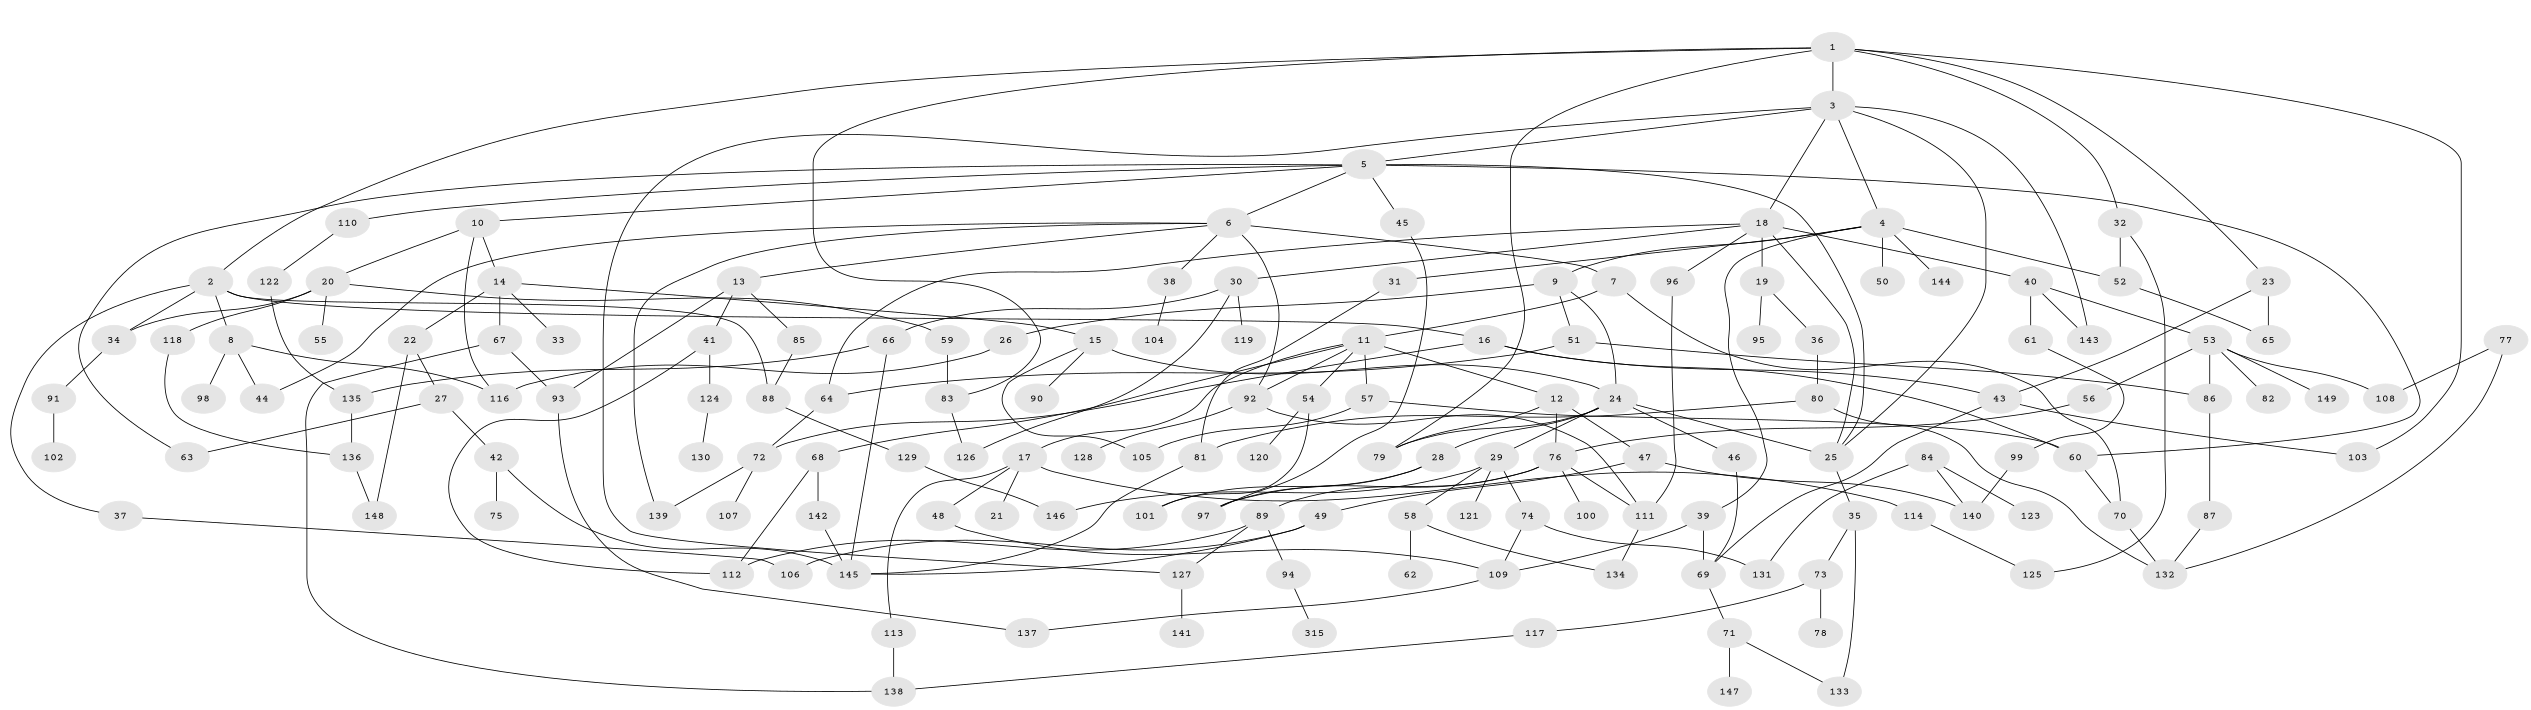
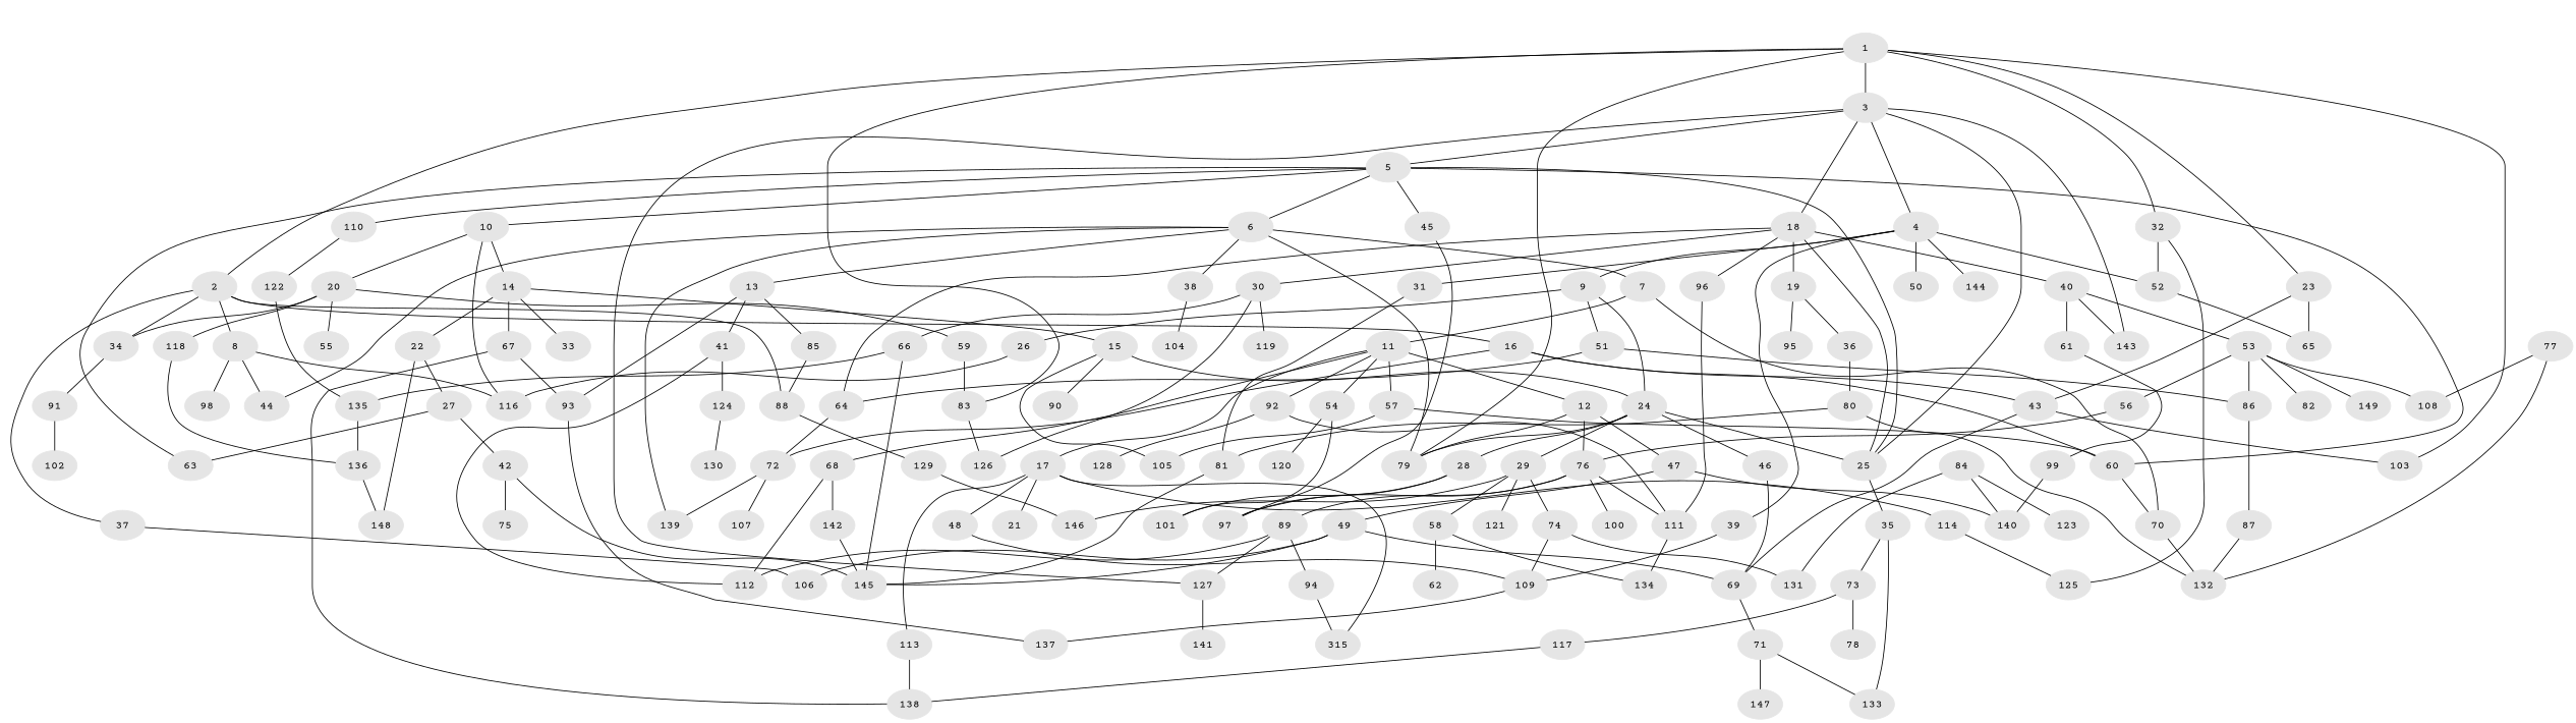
  graph {
    fontname="Courier Prime"
    node [color=gray90 fontname="Courier Prime" style=filled]
    edge [fontname="Courier Prime"]
    1
    2
    3
    23
    32
    79
    83
    103
    8
    16
    34
    37
    88
    4
    5
    18
    25
    127
    143
    43
    65
    52
    125
    126
    44
    98
    116
    60
    72
    91
    106
    129
    9
    31
    39
    50
    144
    6
    10
    45
    63
    110
    19
    30
    40
    64
    96
    35
    141
    24
    26
    51
    81
    69
    109
    84
    140
    131
    123
    7
    13
    38
    139
    14
    20
    97
    70
    122
    11
    41
    85
    93
    104
    12
    17
    54
    57
    68
    92
    132
    77
    108
    28
    29
    46
    86
    15
    22
    33
    67
    55
    59
    118
    47
    76
    21
    48
    113
    114
    n100 [label=315]
    101
    120
    105
    112
    142
    111
    128
    49
    89
    100
    124
    137
    90
    27
    148
    138
    107
    36
    95
    66
    119
    53
    61
    80
    136
    42
    58
    74
    121
    146
    73
    133
    75
    145
    62
    134
    135
    102
    78
    117
    71
    56
    82
    149
    99
    130
    87
    147
    94
    1 -- 2
    1 -- 3
    1 -- 23
    1 -- 32
    1 -- 79
    1 -- 83
    1 -- 103
    2 -- 8
    2 -- 16
    2 -- 34
    2 -- 37
    2 -- 88
    3 -- 4
    3 -- 5
    3 -- 18
    3 -- 25
    3 -- 127
    3 -- 143
    23 -- 43
    23 -- 65
    32 -- 52
    32 -- 125
    83 -- 126
    8 -- 44
    8 -- 98
    8 -- 116
    16 -- 43
    16 -- 60
    16 -- 72
    34 -- 91
    37 -- 106
    88 -- 129
    4 -- 52
    4 -- 9
    4 -- 31
    4 -- 39
    4 -- 50
    4 -- 144
    5 -- 25
    5 -- 60
    5 -- 6
    5 -- 10
    5 -- 45
    5 -- 63
    5 -- 110
    18 -- 25
    18 -- 19
    18 -- 30
    18 -- 40
    18 -- 64
    18 -- 96
    25 -- 35
    127 -- 141
    43 -- 103
    43 -- 69
    52 -- 65
    60 -- 70
    72 -- 139
    72 -- 107
    91 -- 102
    129 -- 146
    9 -- 24
    9 -- 26
    9 -- 51
    31 -- 81
-   39 -- 69
+   49 -- 69
    39 -- 109
-   6 -- 92
+   6 -- 79
    6 -- 44
    6 -- 7
    6 -- 13
    6 -- 38
    6 -- 139
    10 -- 116
    10 -- 14
    10 -- 20
    45 -- 97
    110 -- 122
    19 -- 36
    19 -- 95
    30 -- 126
    30 -- 66
    30 -- 119
    40 -- 143
    40 -- 53
    40 -- 61
    64 -- 72
    96 -- 111
    35 -- 73
    35 -- 133
    24 -- 79
    24 -- 25
    24 -- 28
    24 -- 29
    24 -- 46
    26 -- 116
    51 -- 64
    51 -- 86
    81 -- 145
    69 -- 71
    109 -- 137
    84 -- 140
    84 -- 131
    84 -- 123
    7 -- 70
    7 -- 11
    13 -- 41
    13 -- 85
    13 -- 93
    38 -- 104
    14 -- 15
    14 -- 22
    14 -- 33
    14 -- 67
    20 -- 34
    20 -- 55
    20 -- 59
    20 -- 118
    70 -- 132
    122 -- 135
    11 -- 12
    11 -- 17
    11 -- 54
    11 -- 57
    11 -- 68
    11 -- 92
    41 -- 112
    41 -- 124
    85 -- 88
    93 -- 137
    12 -- 79
    12 -- 47
    12 -- 76
    17 -- 21
    17 -- 48
    17 -- 113
    17 -- 114
+   17 -- n100
    54 -- 101
    54 -- 120
    57 -- 60
    57 -- 105
    68 -- 112
    68 -- 142
    92 -- 111
    92 -- 128
    77 -- 132
    77 -- 108
    28 -- 97
    28 -- 101
    29 -- 58
    29 -- 74
    29 -- 121
    29 -- 146
    46 -- 69
    86 -- 87
    15 -- 24
    15 -- 105
    15 -- 90
    22 -- 27
    22 -- 148
    67 -- 93
    67 -- 138
    59 -- 83
    118 -- 136
    47 -- 140
    47 -- 49
    76 -- 97
    76 -- 111
    76 -- 89
    76 -- 100
    48 -- 109
    113 -- 138
    114 -- 125
    142 -- 145
    111 -- 134
    49 -- 106
    49 -- 145
    89 -- 127
    89 -- 112
    89 -- 94
    124 -- 130
    27 -- 63
    27 -- 42
    36 -- 80
    66 -- 145
    66 -- 135
    53 -- 108
    53 -- 86
    53 -- 56
    53 -- 82
    53 -- 149
    61 -- 99
    80 -- 81
    80 -- 132
    136 -- 148
    42 -- 75
    42 -- 145
    58 -- 62
    58 -- 134
    74 -- 109
    74 -- 131
    73 -- 78
    73 -- 117
    135 -- 136
    117 -- 138
    71 -- 133
    71 -- 147
    56 -- 76
    99 -- 140
    87 -- 132
    94 -- n100
  }
